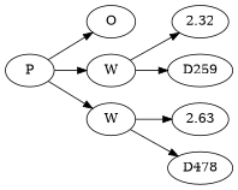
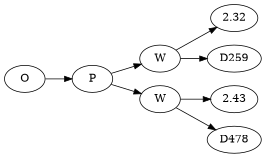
  digraph {
    rankdir=LR
    n1 [label=O]
    n2 [label=P]
    n3 [label=W]
    n4 [label=W]
    n5 [label=2.32]
    n6 [label=D259]
-   n7 [label=2.63]
+   n7 [label=2.43]
    n8 [label=D478]
-   n2 -> n1
+   n1 -> n2
    n2 -> n3
    n2 -> n4
    n3 -> n5
    n3 -> n6
    n4 -> n7
    n4 -> n8
  }
